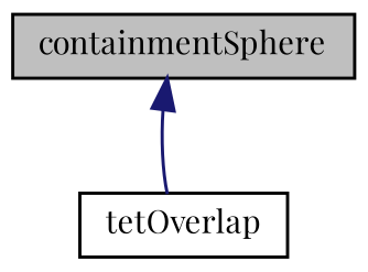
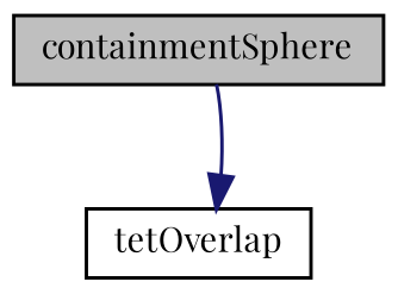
  digraph {
    rankdir=TB
    fontname="Playfair Display"
    node [color=black fontname="Playfair Display" fontsize=10 shape=record]
    n1 [fillcolor=grey75 fontcolor=black height=0.2 label=containmentSphere style=filled width=0.4]
    n2 [height=0.2 label=tetOverlap width=0.4]
-   n1 -> n2 [color=midnightblue dir=back fontname="Playfair Display" fontsize=10 labelfontname=FreeSans labelfontsize=10 style=solid]
+   n2 -> n1 [color=midnightblue dir=back fontname="Playfair Display" fontsize=10 labelfontname=FreeSans labelfontsize=10 style=solid]
  }
